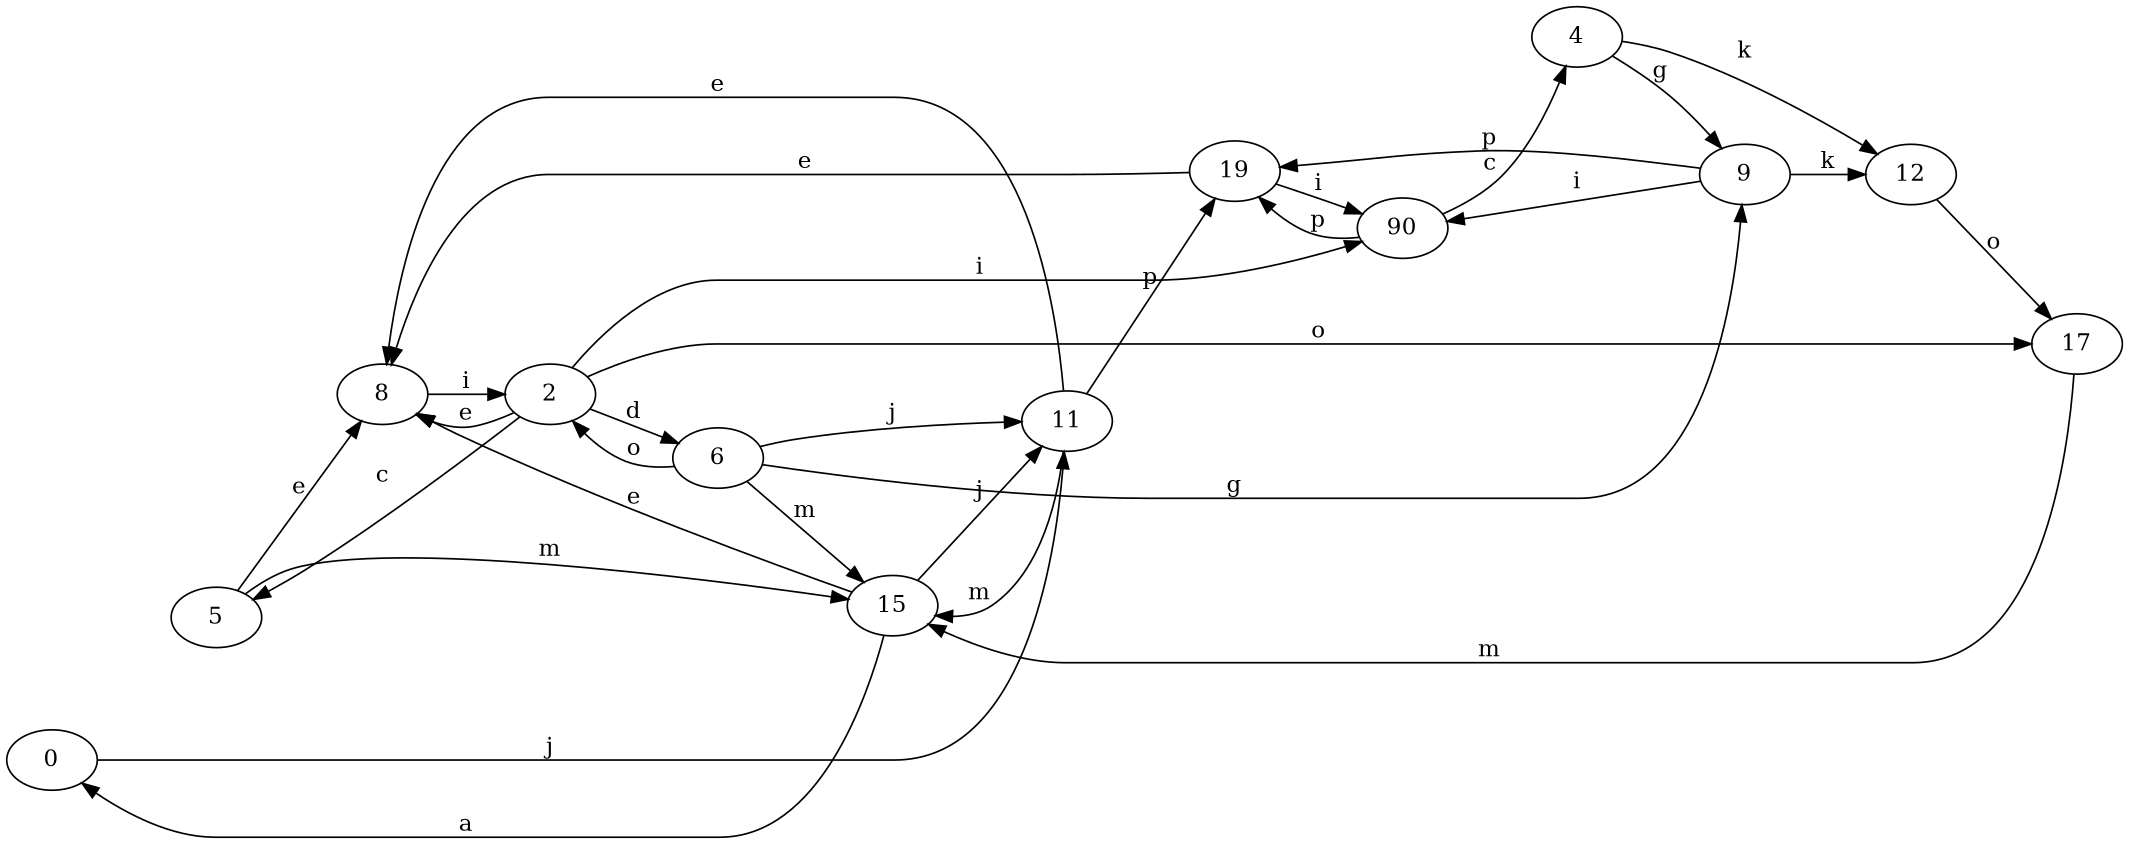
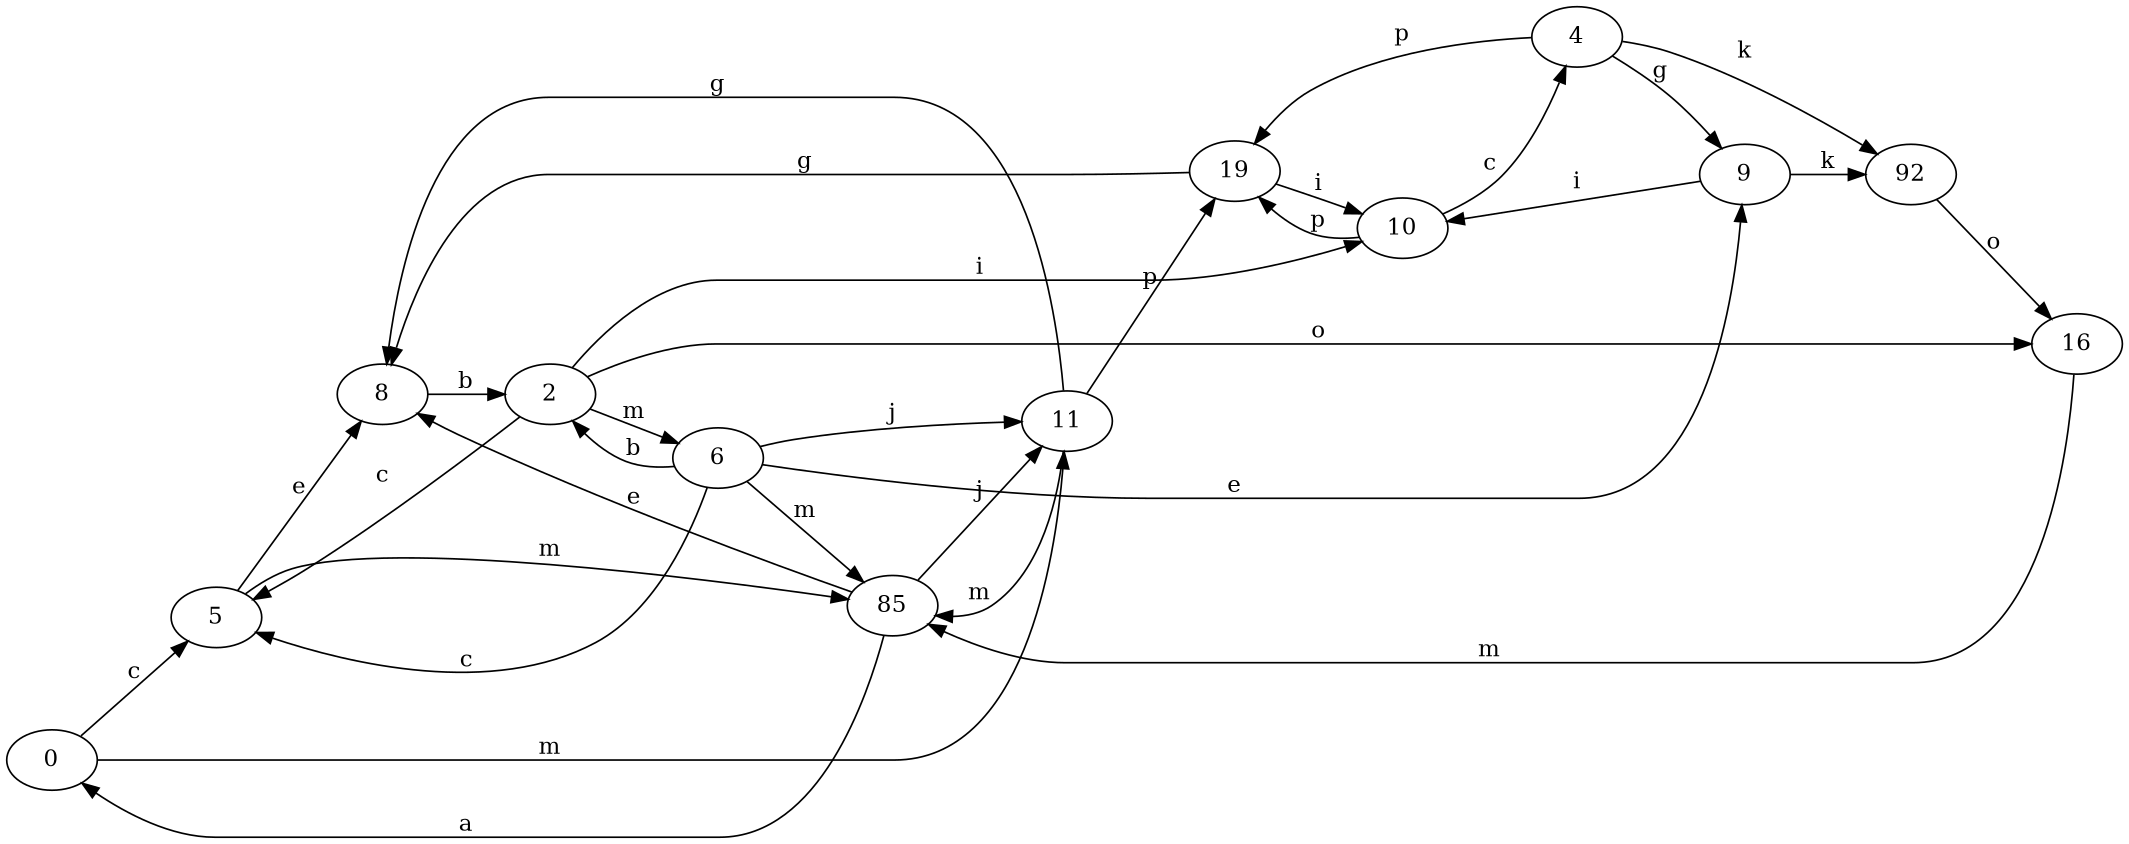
  strict digraph {
    rankdir=LR
    0
    5
    11
    4
    9
-   12
+   12 [label=92]
    19
    n8 [label=8]
-   15
-   10 [label=90]
-   17
+   15 [label=85]
+   10
+   17 [label=16]
    2
    6
-   0 -> 11 [label=j]
+   0 -> 5 [label=c]
+   0 -> 11 [label=m]
    5 -> n8 [label=e]
    5 -> 15 [label=m]
    11 -> 19 [label=p]
-   11 -> n8 [label=e]
+   11 -> n8 [label=g]
    11 -> 15 [label=m]
    4 -> 9 [label=g]
    4 -> 12 [label=k]
-   9 -> 19 [label=p]
+   4 -> 19 [label=p]
    9 -> 12 [label=k]
    9 -> 10 [label=i]
    12 -> 17 [label=o]
-   19 -> n8 [label=e]
+   19 -> n8 [label=g]
    19 -> 10 [label=i]
-   n8 -> 2 [label=i]
+   n8 -> 2 [label=b]
    15 -> 0 [label=a]
    15 -> 11 [label=j]
    15 -> n8 [label=e]
    10 -> 4 [label=c]
    10 -> 19 [label=p]
    17 -> 15 [label=m]
    2 -> 5 [label=c]
-   2 -> n8 [label=e]
    2 -> 10 [label=i]
    2 -> 17 [label=o]
-   2 -> 6 [label=d]
+   2 -> 6 [label=m]
+   6 -> 5 [label=c]
    6 -> 11 [label=j]
-   6 -> 9 [label=g]
+   6 -> 9 [label=e]
    6 -> 15 [label=m]
-   6 -> 2 [label=o]
+   6 -> 2 [label=b]
  }
